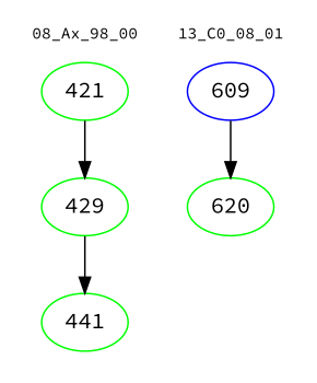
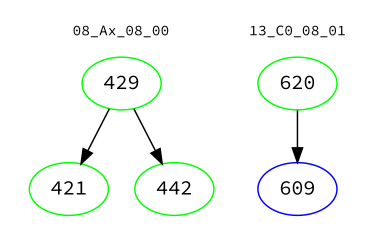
  digraph {
    fontname="Source Code Pro"
    node [color=green fontname="Source Code Pro"]
    edge [color=black fontname="Source Code Pro"]
    n1 [label=429]
    n2 [label=421]
-   n3 [label=441]
+   n3 [label=442]
    n4 [color=blue label=609]
    n5 [label=620]
    subgraph cluster_1 {
      color=white
      fontsize=10
-     label="08_Ax_98_00"
+     label="08_Ax_08_00"
      n1
      n2
      n3
    }
    subgraph cluster_2 {
      color=white
      fontsize=10
      label="13_C0_08_01"
      n4
      n5
    }
-   n2 -> n1
+   n1 -> n2
    n1 -> n3
-   n4 -> n5
+   n5 -> n4
  }
